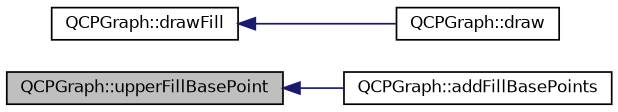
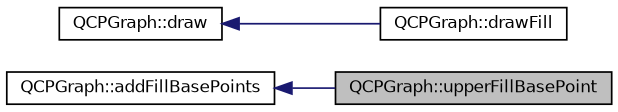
  digraph {
    rankdir=LR
    node [color=black fillcolor=white fontname=Helvetica fontsize=10 shape=record style=filled]
    edge [color=midnightblue dir=back fontname=Helvetica fontsize=10 labelfontname=Helvetica labelfontsize=10 style=solid]
    n1 [fillcolor=grey75 fontcolor=black height=0.2 label="QCPGraph::upperFillBasePoint" width=0.4]
    n2 [height=0.2 label="QCPGraph::addFillBasePoints" width=0.4]
    n3 [height=0.2 label="QCPGraph::drawFill" width=0.4]
    n4 [height=0.2 label="QCPGraph::draw" width=0.4]
-   n1 -> n2
-   n3 -> n4
+   n2 -> n1
+   n4 -> n3
  }
